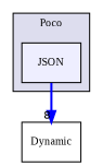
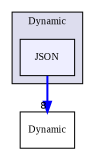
  digraph {
    compound=true
    fontname="Liberation Serif"
    node [fontname="Liberation Serif" fontsize=10 shape=box]
    n1 [fillcolor="#eeeeff" label=JSON pencolor=black style=filled]
    n2 [label=Dynamic]
    subgraph cluster_1 {
      bgcolor="#ddddee"
      fontsize=10
-     label=Poco
+     label=Dynamic
      pencolor=black
      n1
    }
    n1 -> n2 [headlabel=8 labeldistance=1.5 labelfontname=Helvetica labelfontsize=10 color=blue style=bold fontname="Liberation Serif"]
  }
